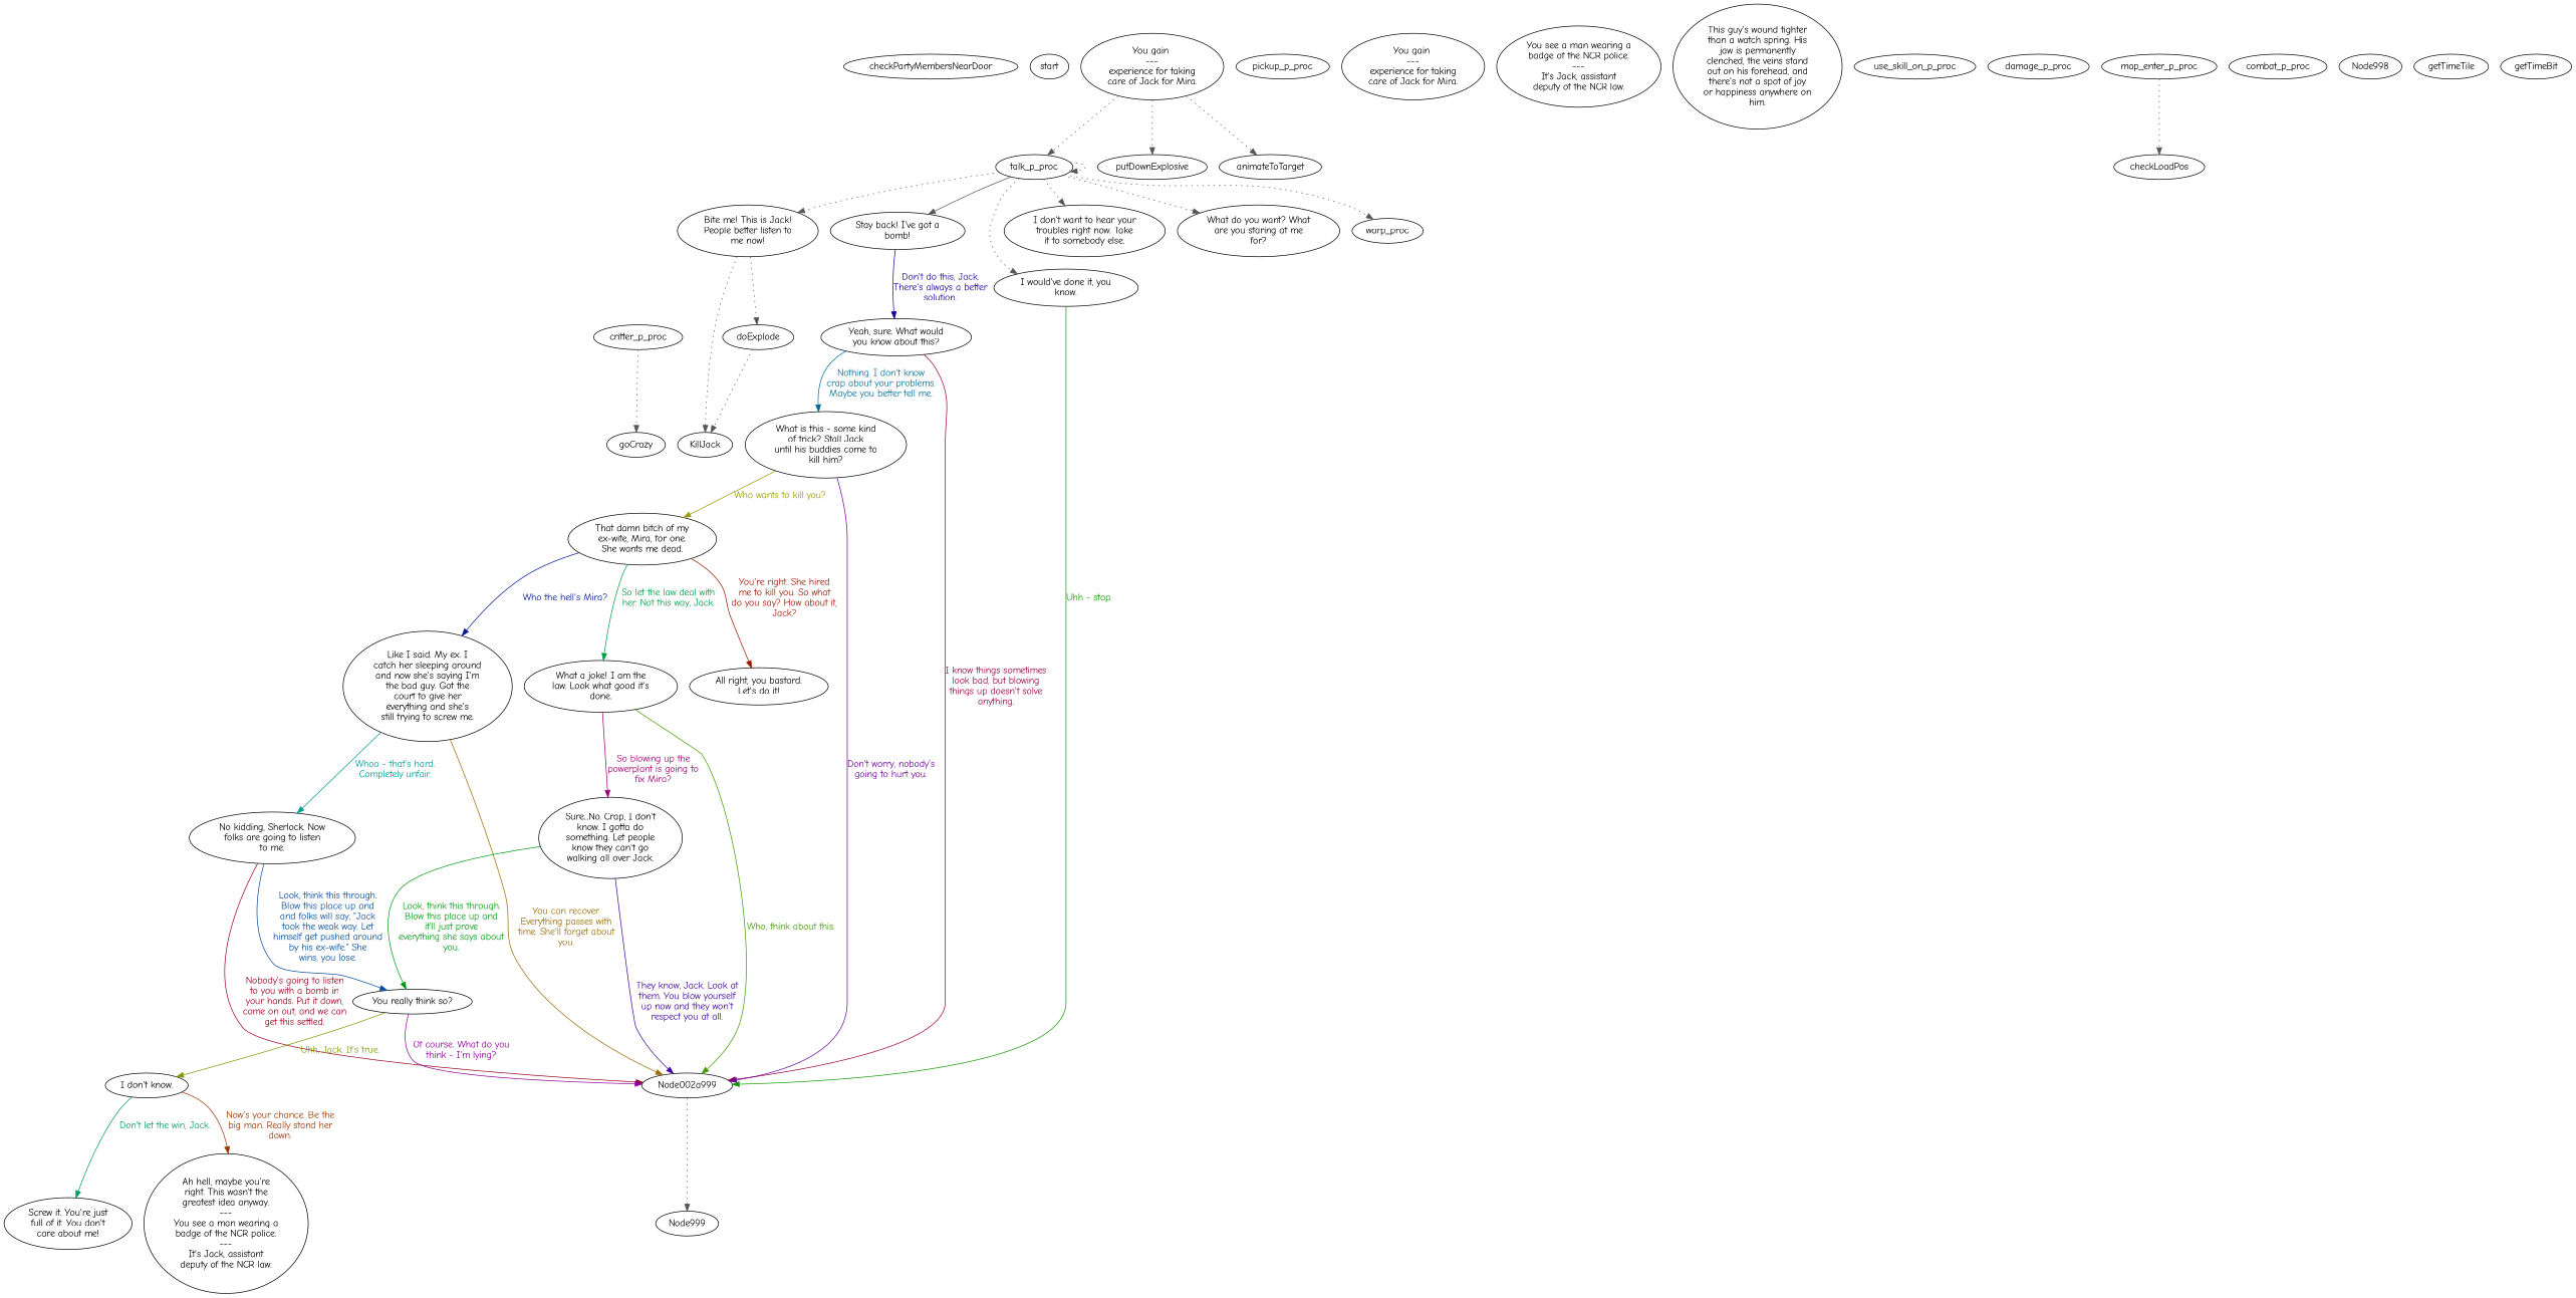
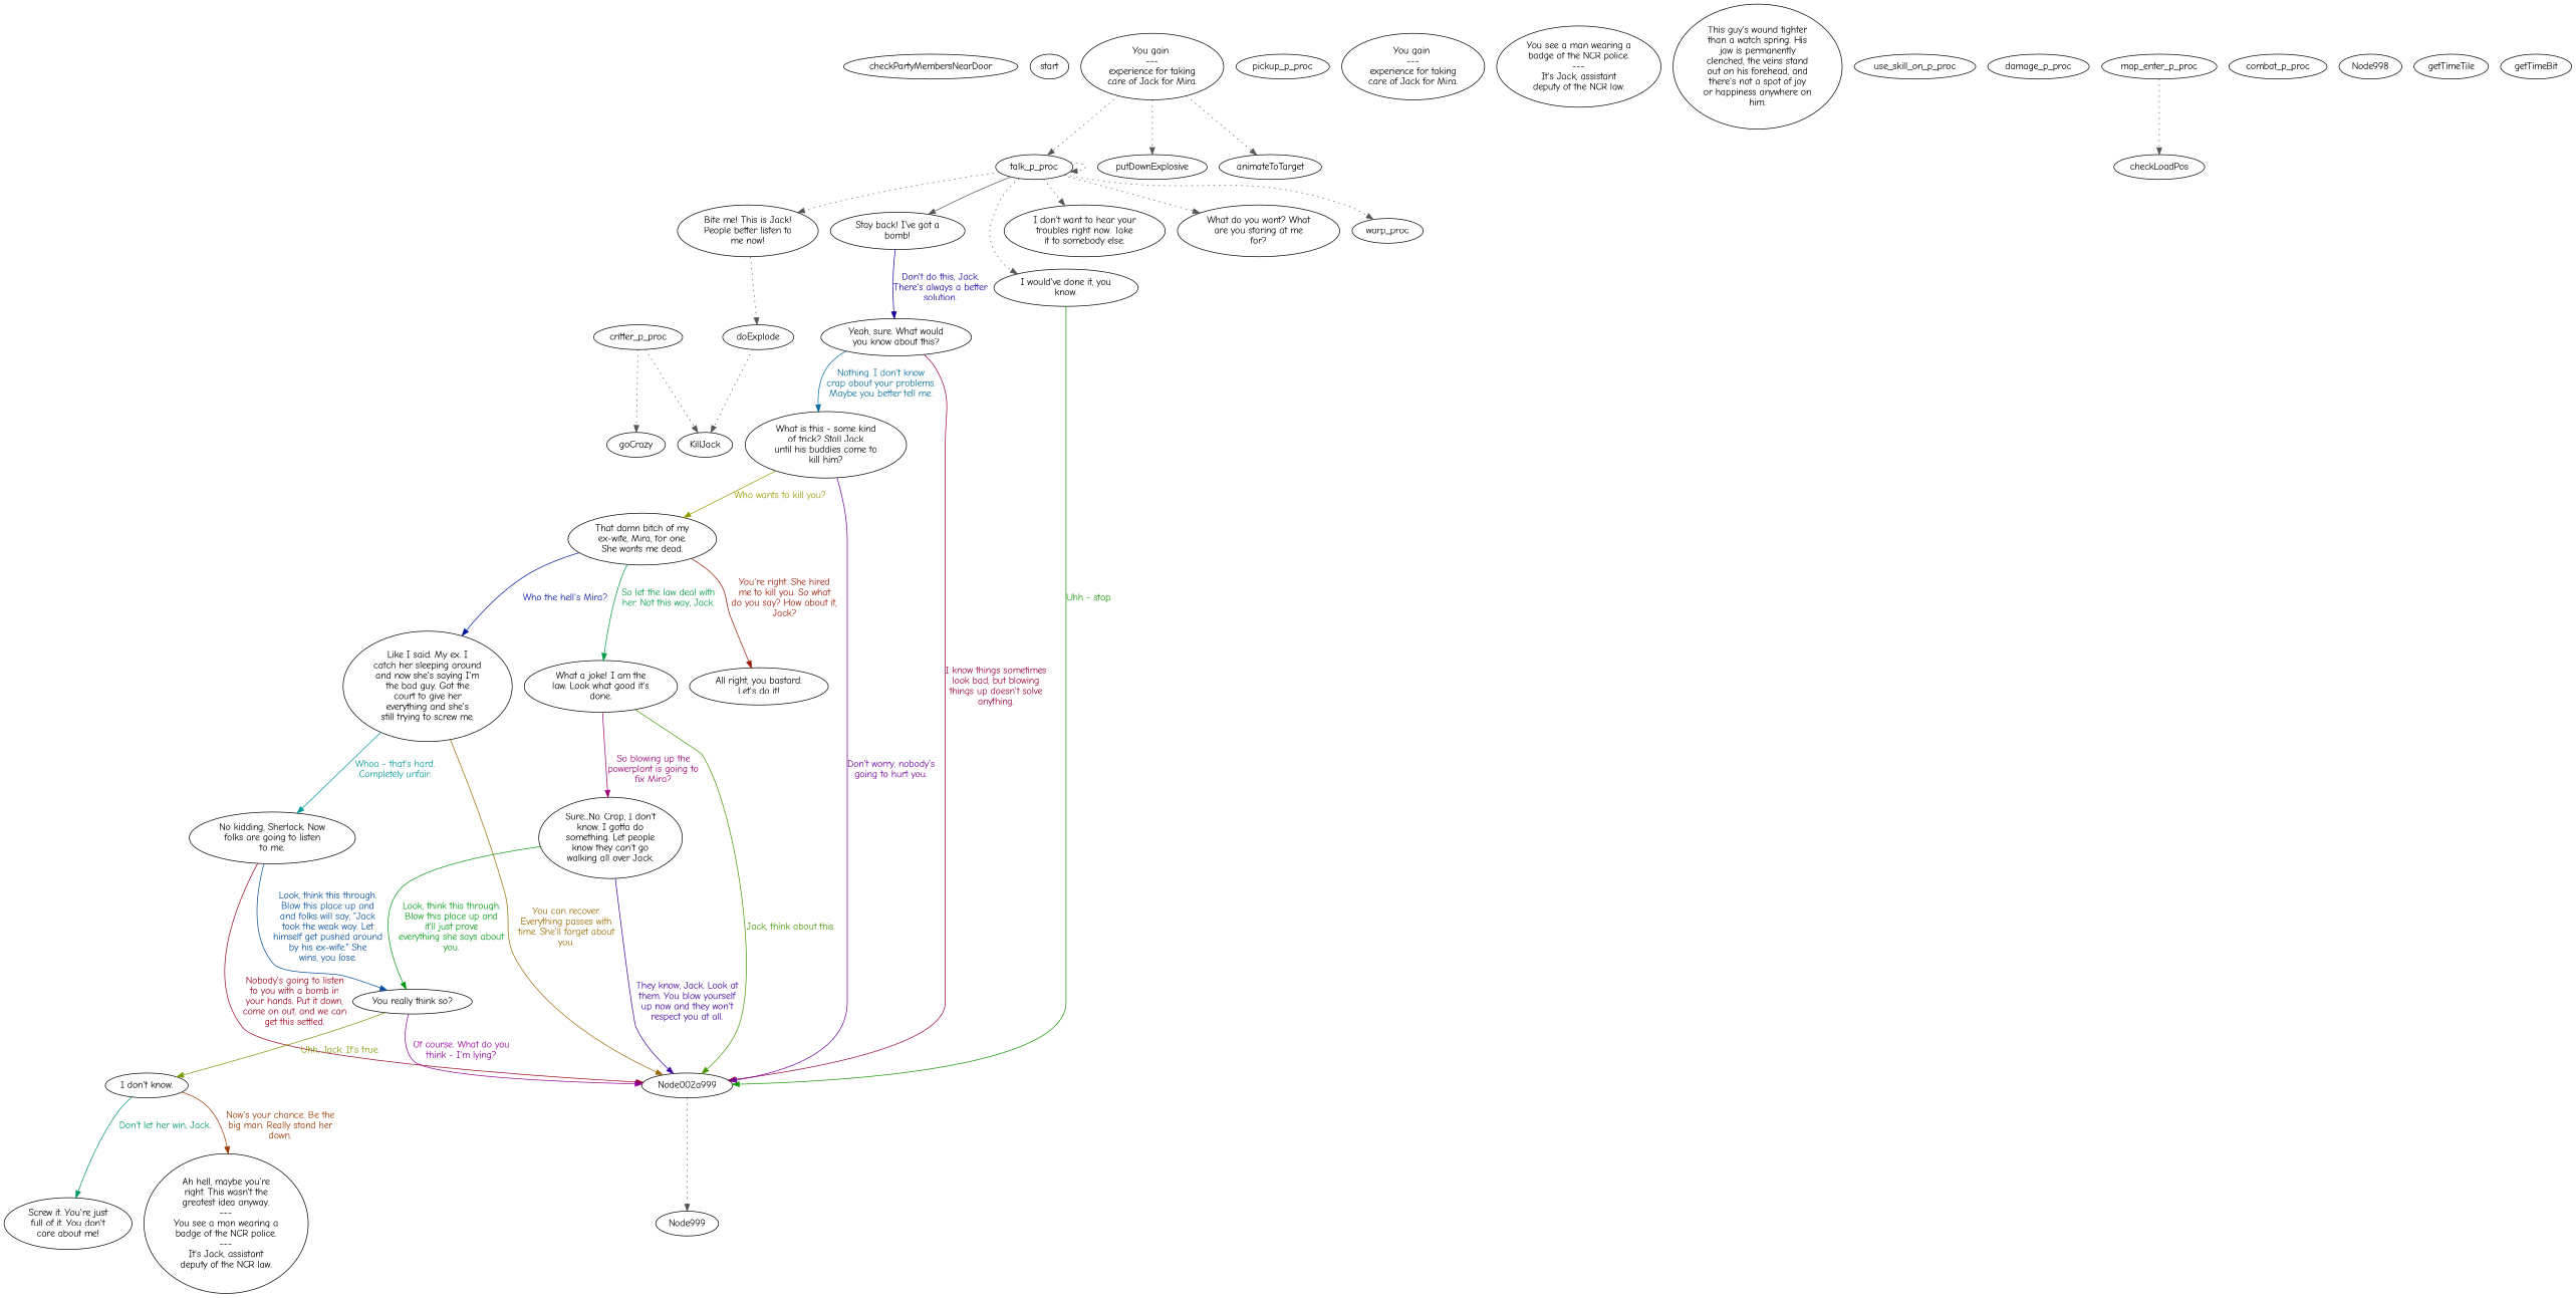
  digraph {
    fontname="Comic Neue"
    node [color="#000000" fillcolor="#FFFFFF" fontname="Comic Neue" style=filled]
    edge [color="#555555" fontname="Comic Neue"]
    checkPartyMembersNearDoor
    start
    critter_p_proc
    goCrazy
    KillJack
    pickup_p_proc
    talk_p_proc
    n8 [label="I would've done it, you\nknow."]
    n9 [label="Bite me! This is Jack!\nPeople better listen to\nme now!"]
    n10 [label="Stay back! I've got a\nbomb!"]
    n11 [label="I don't want to hear your\ntroubles right now. Take\nit to somebody else."]
    n12 [label="What do you want? What\nare you staring at me\nfor?"]
    warp_proc
    Node002a999
    doExplode
    n16 [label="Yeah, sure. What would\nyou know about this?"]
    n17 [label="What is this - some kind\nof trick? Stall Jack\nuntil his buddies come to\nkill him?"]
    Node999
    n19 [label="You gain \n---\nexperience for taking\ncare of Jack for Mira."]
    n20 [label="You see a man wearing a\nbadge of the NCR police.\n---\nIt's Jack, assistant\ndeputy of the NCR law."]
    n21 [label="This guy's wound tighter\nthan a watch spring. His\njaw is permanently\nclenched, the veins stand\nout on his forehead, and\nthere's not a spot of joy\nor happiness anywhere on\nhim."]
    use_skill_on_p_proc
    damage_p_proc
    map_enter_p_proc
    checkLoadPos
    combat_p_proc
    Node998
    n28 [label="That damn bitch of my\nex-wife, Mira, for one.\nShe wants me dead."]
    n29 [label="What a joke! I am the\nlaw. Look what good it's\ndone."]
    n30 [label="All right, you bastard.\nLet's do it!"]
    n31 [label="Like I said. My ex. I\ncatch her sleeping around\nand now she's saying I'm\nthe bad guy. Got the\ncourt to give her\neverything and she's\nstill trying to screw me."]
    n32 [label="Sure...No. Crap, I don't\nknow. I gotta do\nsomething. Let people\nknow they can't go\nwalking all over Jack."]
    n33 [label="No kidding, Sherlock. Now\nfolks are going to listen\nto me."]
    n34 [label="You really think so?"]
    n35 [label="I don't know."]
    n36 [label="Screw it. You're just\nfull of it. You don't\ncare about me!"]
    n37 [label="Ah hell, maybe you're\nright. This wasn't the\ngreatest idea anyway.\n---\nYou see a man wearing a\nbadge of the NCR police.\n---\nIt's Jack, assistant\ndeputy of the NCR law."]
    getTimeTile
    getTimeBit
    n40 [label="You gain \n---\nexperience for taking\ncare of Jack for Mira."]
    putDownExplosive
    animateToTarget
    critter_p_proc -> goCrazy [style=dotted]
-   n9 -> KillJack [style=dotted]
+   critter_p_proc -> KillJack [style=dotted]
    talk_p_proc -> talk_p_proc [style=dotted]
    talk_p_proc -> n8 [style=dotted]
    talk_p_proc -> n9 [style=dotted]
    talk_p_proc -> n10 [style=solid]
    talk_p_proc -> n11 [style=dotted]
    talk_p_proc -> n12 [style=dotted]
    talk_p_proc -> warp_proc [style=dotted]
    n8 -> Node002a999 [color="#109900" fontcolor="#109900" label="Uhh - stop."]
    n9 -> doExplode [style=dotted]
    n10 -> n16 [color="#1D0099" fontcolor="#1D0099" label="Don't do this, Jack.\nThere's always a better\nsolution."]
    Node002a999 -> Node999 [style=dotted]
    doExplode -> KillJack [style=dotted]
    n16 -> Node002a999 [color="#99003D" fontcolor="#99003D" label="I know things sometimes\nlook bad, but blowing\nthings up doesn't solve\nanything."]
    n16 -> n17 [color="#006999" fontcolor="#006999" label="Nothing. I don't know\ncrap about your problems.\nMaybe you better tell me."]
    n17 -> Node002a999 [color="#6F0099" fontcolor="#6F0099" label="Don't worry, nobody's\ngoing to hurt you."]
    n17 -> n28 [color="#969900" fontcolor="#969900" label="Who wants to kill you?"]
    map_enter_p_proc -> checkLoadPos [style=dotted]
    n28 -> n29 [color="#009943" fontcolor="#009943" label="So let the law deal with\nher. Not this way, Jack."]
    n28 -> n30 [color="#991600" fontcolor="#991600" label="You're right. She hired\nme to kill you. So what\ndo you say? How about it,\nJack?"]
    n28 -> n31 [color="#001699" fontcolor="#001699" label="Who the hell's Mira?"]
-   n29 -> Node002a999 [color="#439900" fontcolor="#439900" label="Who, think about this."]
+   n29 -> Node002a999 [color="#439900" fontcolor="#439900" label="Jack, think about this."]
    n29 -> n32 [color="#990070" fontcolor="#990070" label="So blowing up the\npowerplant is going to\nfix Mira?"]
    n31 -> Node002a999 [color="#996900" fontcolor="#996900" label="You can recover.\nEverything passes with\ntime. She'll forget about\nyou."]
    n31 -> n33 [color="#009996" fontcolor="#009996" label="Whoa - that's hard.\nCompletely unfair."]
    n32 -> Node002a999 [color="#3C0099" fontcolor="#3C0099" label="They know, Jack. Look at\nthem. You blow yourself\nup now and they won't\nrespect you at all."]
    n32 -> n34 [color="#009910" fontcolor="#009910" label="Look, think this through.\nBlow this place up and\nit'll just prove\neverything she says about\nyou."]
    n33 -> Node002a999 [color="#99001D" fontcolor="#99001D" label="Nobody's going to listen\nto you with a bomb in\nyour hands. Put it down,\ncome on out, and we can\nget this settled."]
    n33 -> n34 [color="#004A99" fontcolor="#004A99" label="Look, think this through.\nBlow this place up and\nand folks will say, \"Jack\ntook the weak way. Let\nhimself get pushed around\nby his ex-wife.\" She\nwins, you lose."]
    n34 -> Node002a999 [color="#8F0099" fontcolor="#8F0099" label="Of course. What do you\nthink - I'm lying?"]
    n34 -> n35 [color="#769900" fontcolor="#769900" label="Uhh, Jack. It's true."]
-   n35 -> n36 [color="#009962" fontcolor="#009962" label="Don't let the win, Jack."]
+   n35 -> n36 [color="#009962" fontcolor="#009962" label="Don't let her win, Jack."]
    n35 -> n37 [color="#993600" fontcolor="#993600" label="Now's your chance. Be the\nbig man. Really stand her\ndown."]
    n40 -> talk_p_proc [style=dotted]
    n40 -> putDownExplosive [style=dotted]
    n40 -> animateToTarget [style=dotted]
  }
